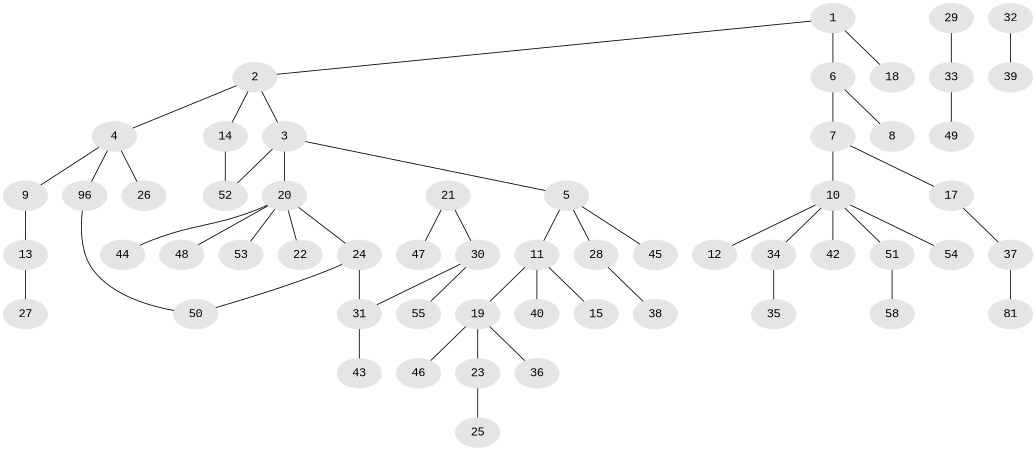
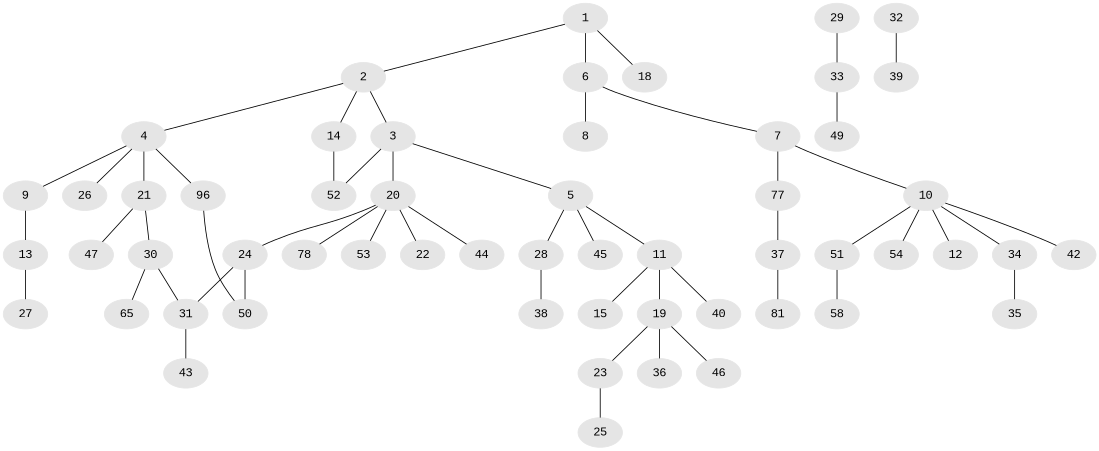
  graph {
    fontname="Liberation Mono"
    node [color=gray90 fontname="Liberation Mono" style=filled]
    edge [fontname="Liberation Mono"]
    1
    2
    6
    18
    3
    4
    14
    7
    8
    5
    20
    52
    9
    n14 [label=96]
    21
    26
    11
    28
    45
    22
    24
    44
-   48
+   48 [label=78]
    53
    29
    33
    13
    50
    30
    47
    15
    19
    40
    38
    10
-   17
+   17 [label=77]
    12
    34
    42
    51
    54
    37
    27
    35
    n45 [label=58]
    23
    36
    46
    n49 [label=81]
    25
    32
    39
    31
-   55
+   55 [label=65]
    43
    49
    1 -- 2
    1 -- 6
    1 -- 18
    2 -- 3
    2 -- 4
    2 -- 14
    6 -- 7
    6 -- 8
    3 -- 5
    3 -- 20
    3 -- 52
    4 -- 9
    4 -- n14
+   4 -- 21
    4 -- 26
    14 -- 52
    7 -- 10
    7 -- 17
    5 -- 11
    5 -- 28
    5 -- 45
    20 -- 22
    20 -- 24
    20 -- 44
    20 -- 48
    20 -- 53
    9 -- 13
    n14 -- 50
    21 -- 30
    21 -- 47
    11 -- 15
    11 -- 19
    11 -- 40
    28 -- 38
    24 -- 50
    24 -- 31
    29 -- 33
    33 -- 49
    13 -- 27
    30 -- 31
    30 -- 55
    19 -- 23
    19 -- 36
    19 -- 46
    10 -- 12
    10 -- 34
    10 -- 42
    10 -- 51
    10 -- 54
    17 -- 37
    34 -- 35
    51 -- n45
    37 -- n49
    23 -- 25
    32 -- 39
    31 -- 43
  }
